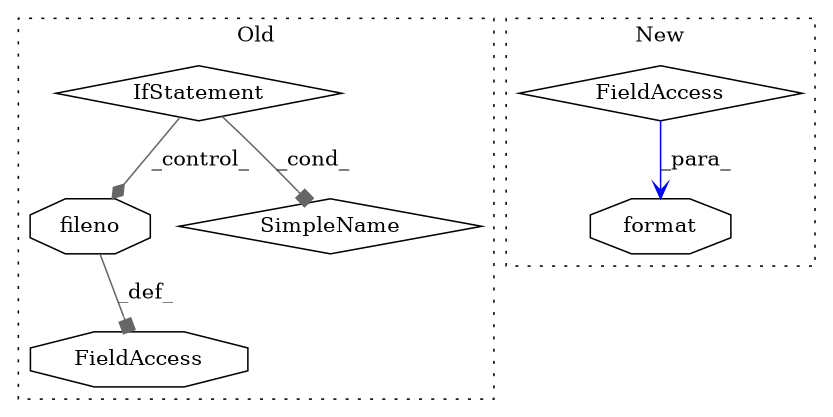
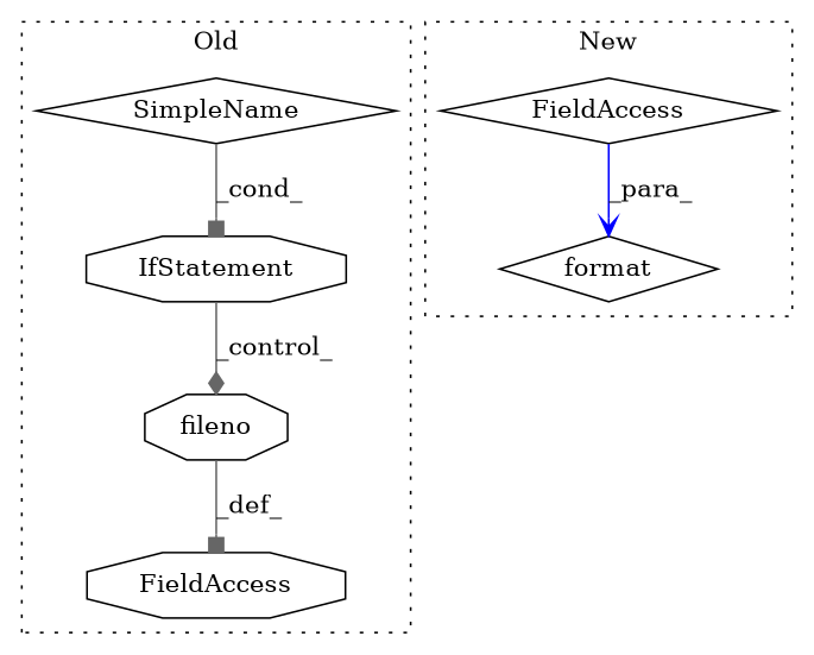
  digraph {
    node [a=32 shape=octagon]
    edge [arrowhead=box color=gray40]
    n1 [l=8 label=fileno s=531]
    n2 [a=22 l=10 label=FieldAccess s=499]
-   n3 [a=25 l="4,2" label=IfStatement s="461,489" shape=diamond]
+   n3 [a=25 l="4,2" label=IfStatement s="461,489"]
    n4 [a=42 label=SimpleName shape=diamond]
-   n5 [l="7,1" label=format s="1367,1391"]
+   n5 [l="7,1" label=format s="1367,1391" shape=diamond]
    n6 [a=22 l=4 label=FieldAccess s=1374 shape=diamond]
    subgraph cluster_1 {
      label=Old
      style=dotted
      n1
      n2
      n3
      n4
    }
    subgraph cluster_2 {
      label=New
      style=dotted
      n5
      n6
    }
    n1 -> n2 [label=_def_]
    n3 -> n1 [arrowhead=diamond label=_control_]
-   n3 -> n4 [label=_cond_]
+   n4 -> n3 [label=_cond_]
    n6 -> n5 [arrowhead=vee color=blue label=_para_]
  }
